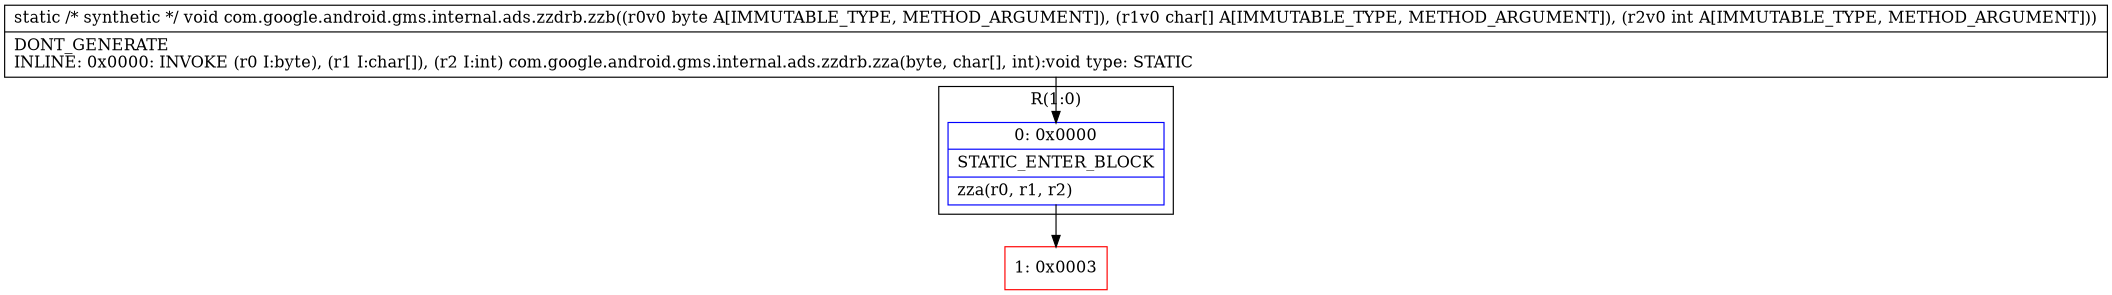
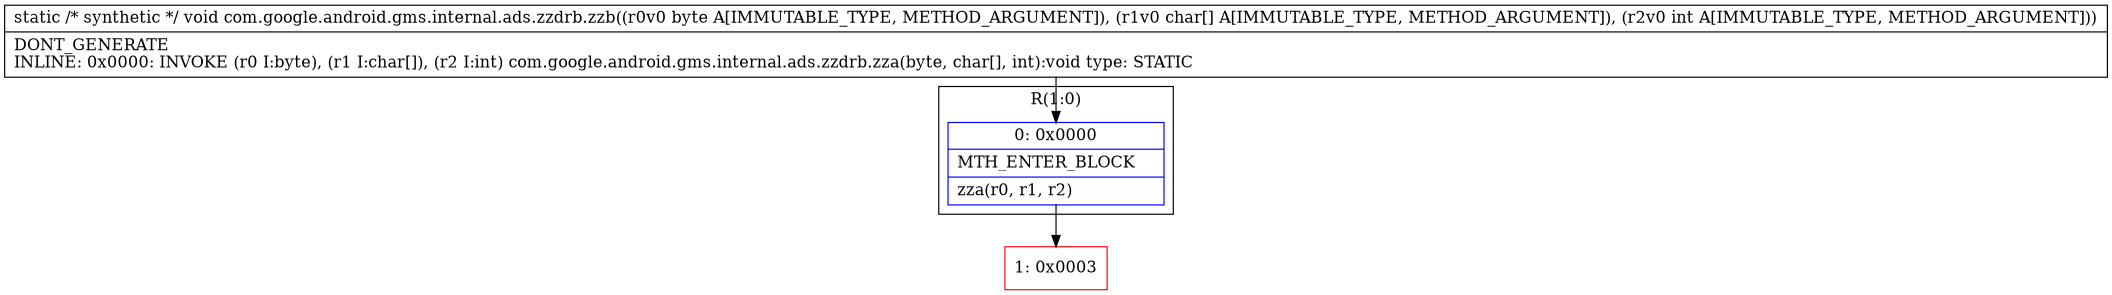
  digraph {
    node [shape=record]
-   n1 [color=blue label="{0\:\ 0x0000|STATIC_ENTER_BLOCK\l|zza(r0, r1, r2)\l}"]
+   n1 [color=blue label="{0\:\ 0x0000|MTH_ENTER_BLOCK\l|zza(r0, r1, r2)\l}"]
    n2 [color=red label="{1\:\ 0x0003}"]
    n3 [label="{static \/* synthetic *\/ void com.google.android.gms.internal.ads.zzdrb.zzb((r0v0 byte A[IMMUTABLE_TYPE, METHOD_ARGUMENT]), (r1v0 char[] A[IMMUTABLE_TYPE, METHOD_ARGUMENT]), (r2v0 int A[IMMUTABLE_TYPE, METHOD_ARGUMENT]))  | DONT_GENERATE\lINLINE: 0x0000: INVOKE  (r0 I:byte), (r1 I:char[]), (r2 I:int) com.google.android.gms.internal.ads.zzdrb.zza(byte, char[], int):void type: STATIC\l}"]
    subgraph cluster_1 {
      label="R(1:0)"
      n1
    }
    n1 -> n2
    n3 -> n1
  }
